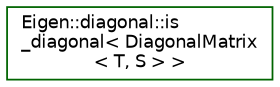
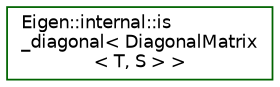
  digraph {
    rankdir=LR
-   n1 [color=darkgreen fillcolor=white fontname=Helvetica fontsize=10 height=0.2 label="Eigen::diagonal::is\l_diagonal\< DiagonalMatrix\l\< T, S \> \>" shape=box style=filled width=0.4]
+   n1 [color=darkgreen fillcolor=white fontname=Helvetica fontsize=10 height=0.2 label="Eigen::internal::is\l_diagonal\< DiagonalMatrix\l\< T, S \> \>" shape=box style=filled width=0.4]
  }
